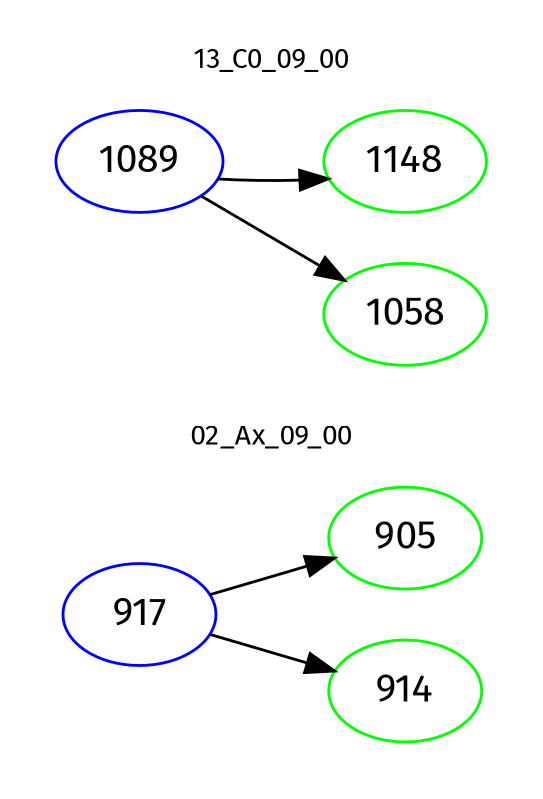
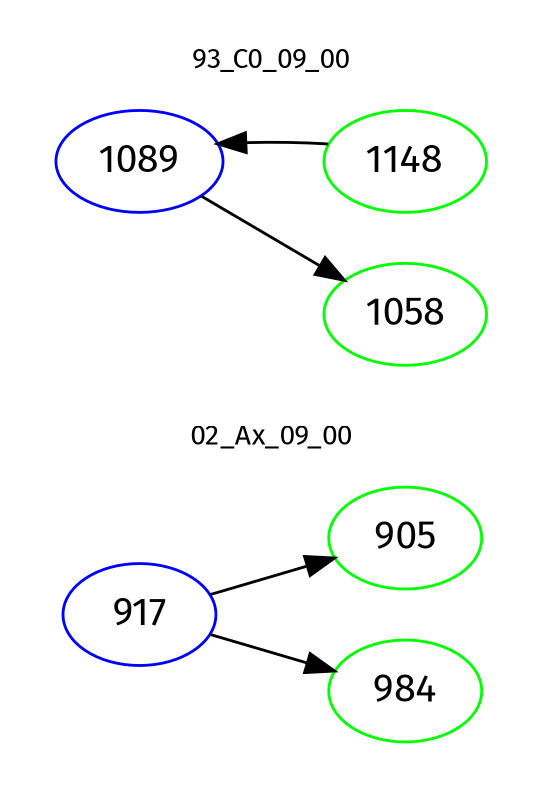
  digraph {
    fontname="Fira Sans"
    rankdir=LR
    node [color=green fontname="Fira Sans"]
    edge [color=black fontname="Fira Sans"]
    n1 [color=blue label=917]
-   n2 [label=914]
+   n2 [label=984]
    n3 [label=905]
    n4 [color=blue label=1089]
    n5 [label=1058]
    n6 [label=1148]
    subgraph cluster_1 {
      color=white
      fontsize=10
      label="02_Ax_09_00"
      n1
      n2
      n3
    }
    subgraph cluster_2 {
      color=white
      fontsize=10
-     label="13_C0_09_00"
+     label="93_C0_09_00"
      n4
      n5
      n6
    }
    n1 -> n2
    n1 -> n3
    n4 -> n5
-   n4 -> n6
+   n6 -> n4
  }
